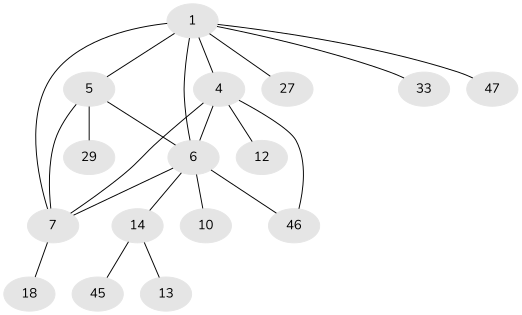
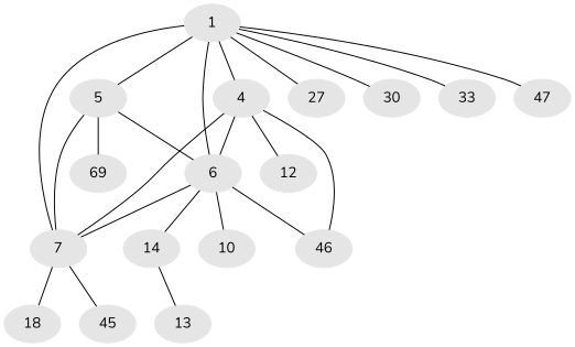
  graph {
    fontname=Nunito
    node [color=gray90 fontname=Nunito style=filled]
    edge [fontname=Nunito]
    1 [super="+19+17+2+3"]
    4 [super="+23+24+22"]
    5 [super="+28+11"]
    6 [super="+9+32+35+41"]
    7 [super="+21+8"]
    27
+   30
    33
    47
    12 [super="+37"]
    n11 [label=46]
-   29 [super="+39"]
+   29 [super="+39" label=69]
    14
    n14 [label=10 super="+20+46+16"]
    18
    45
    13
    1 -- 4
    1 -- 5
    1 -- 6 [weight=3]
    1 -- 7
    1 -- 27
+   1 -- 30
    1 -- 33
    1 -- 47
    4 -- 6 [weight=2]
    4 -- 7
    4 -- 12
    4 -- n11
    5 -- 6
    5 -- 7
    5 -- 29
    6 -- 7
    6 -- n11
    6 -- 14
    6 -- n14
    7 -- 18
-   14 -- 45
+   7 -- 45
    14 -- 13
  }
